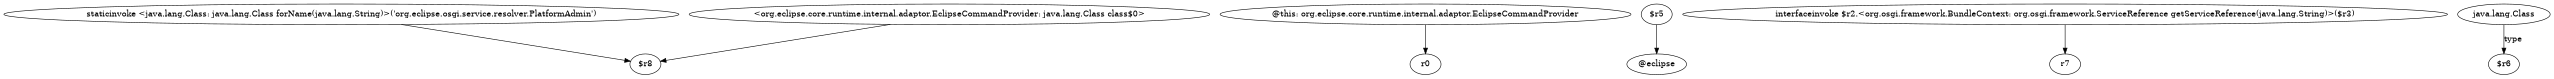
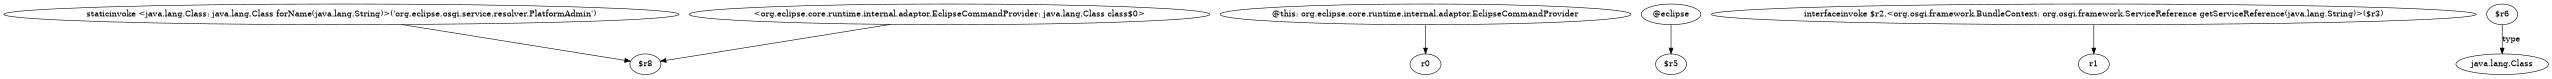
  digraph {
    n1 [label="staticinvoke <java.lang.Class: java.lang.Class forName(java.lang.String)>('org.eclipse.osgi.service.resolver.PlatformAdmin')"]
    n2 [label="$r8"]
    n3 [label="@this: org.eclipse.core.runtime.internal.adaptor.EclipseCommandProvider"]
    n4 [label=r0]
    n5 [label="@eclipse"]
    n6 [label="$r5"]
    n7 [label="<org.eclipse.core.runtime.internal.adaptor.EclipseCommandProvider: java.lang.Class class$0>"]
    n8 [label="interfaceinvoke $r2.<org.osgi.framework.BundleContext: org.osgi.framework.ServiceReference getServiceReference(java.lang.String)>($r3)"]
-   n9 [label=r7]
+   n9 [label=r1]
    n10 [label="java.lang.Class"]
    n11 [label="$r6"]
    n1 -> n2
    n3 -> n4
-   n6 -> n5
+   n5 -> n6
    n7 -> n2
    n8 -> n9
-   n10 -> n11 [label=type]
+   n11 -> n10 [label=type]
  }
